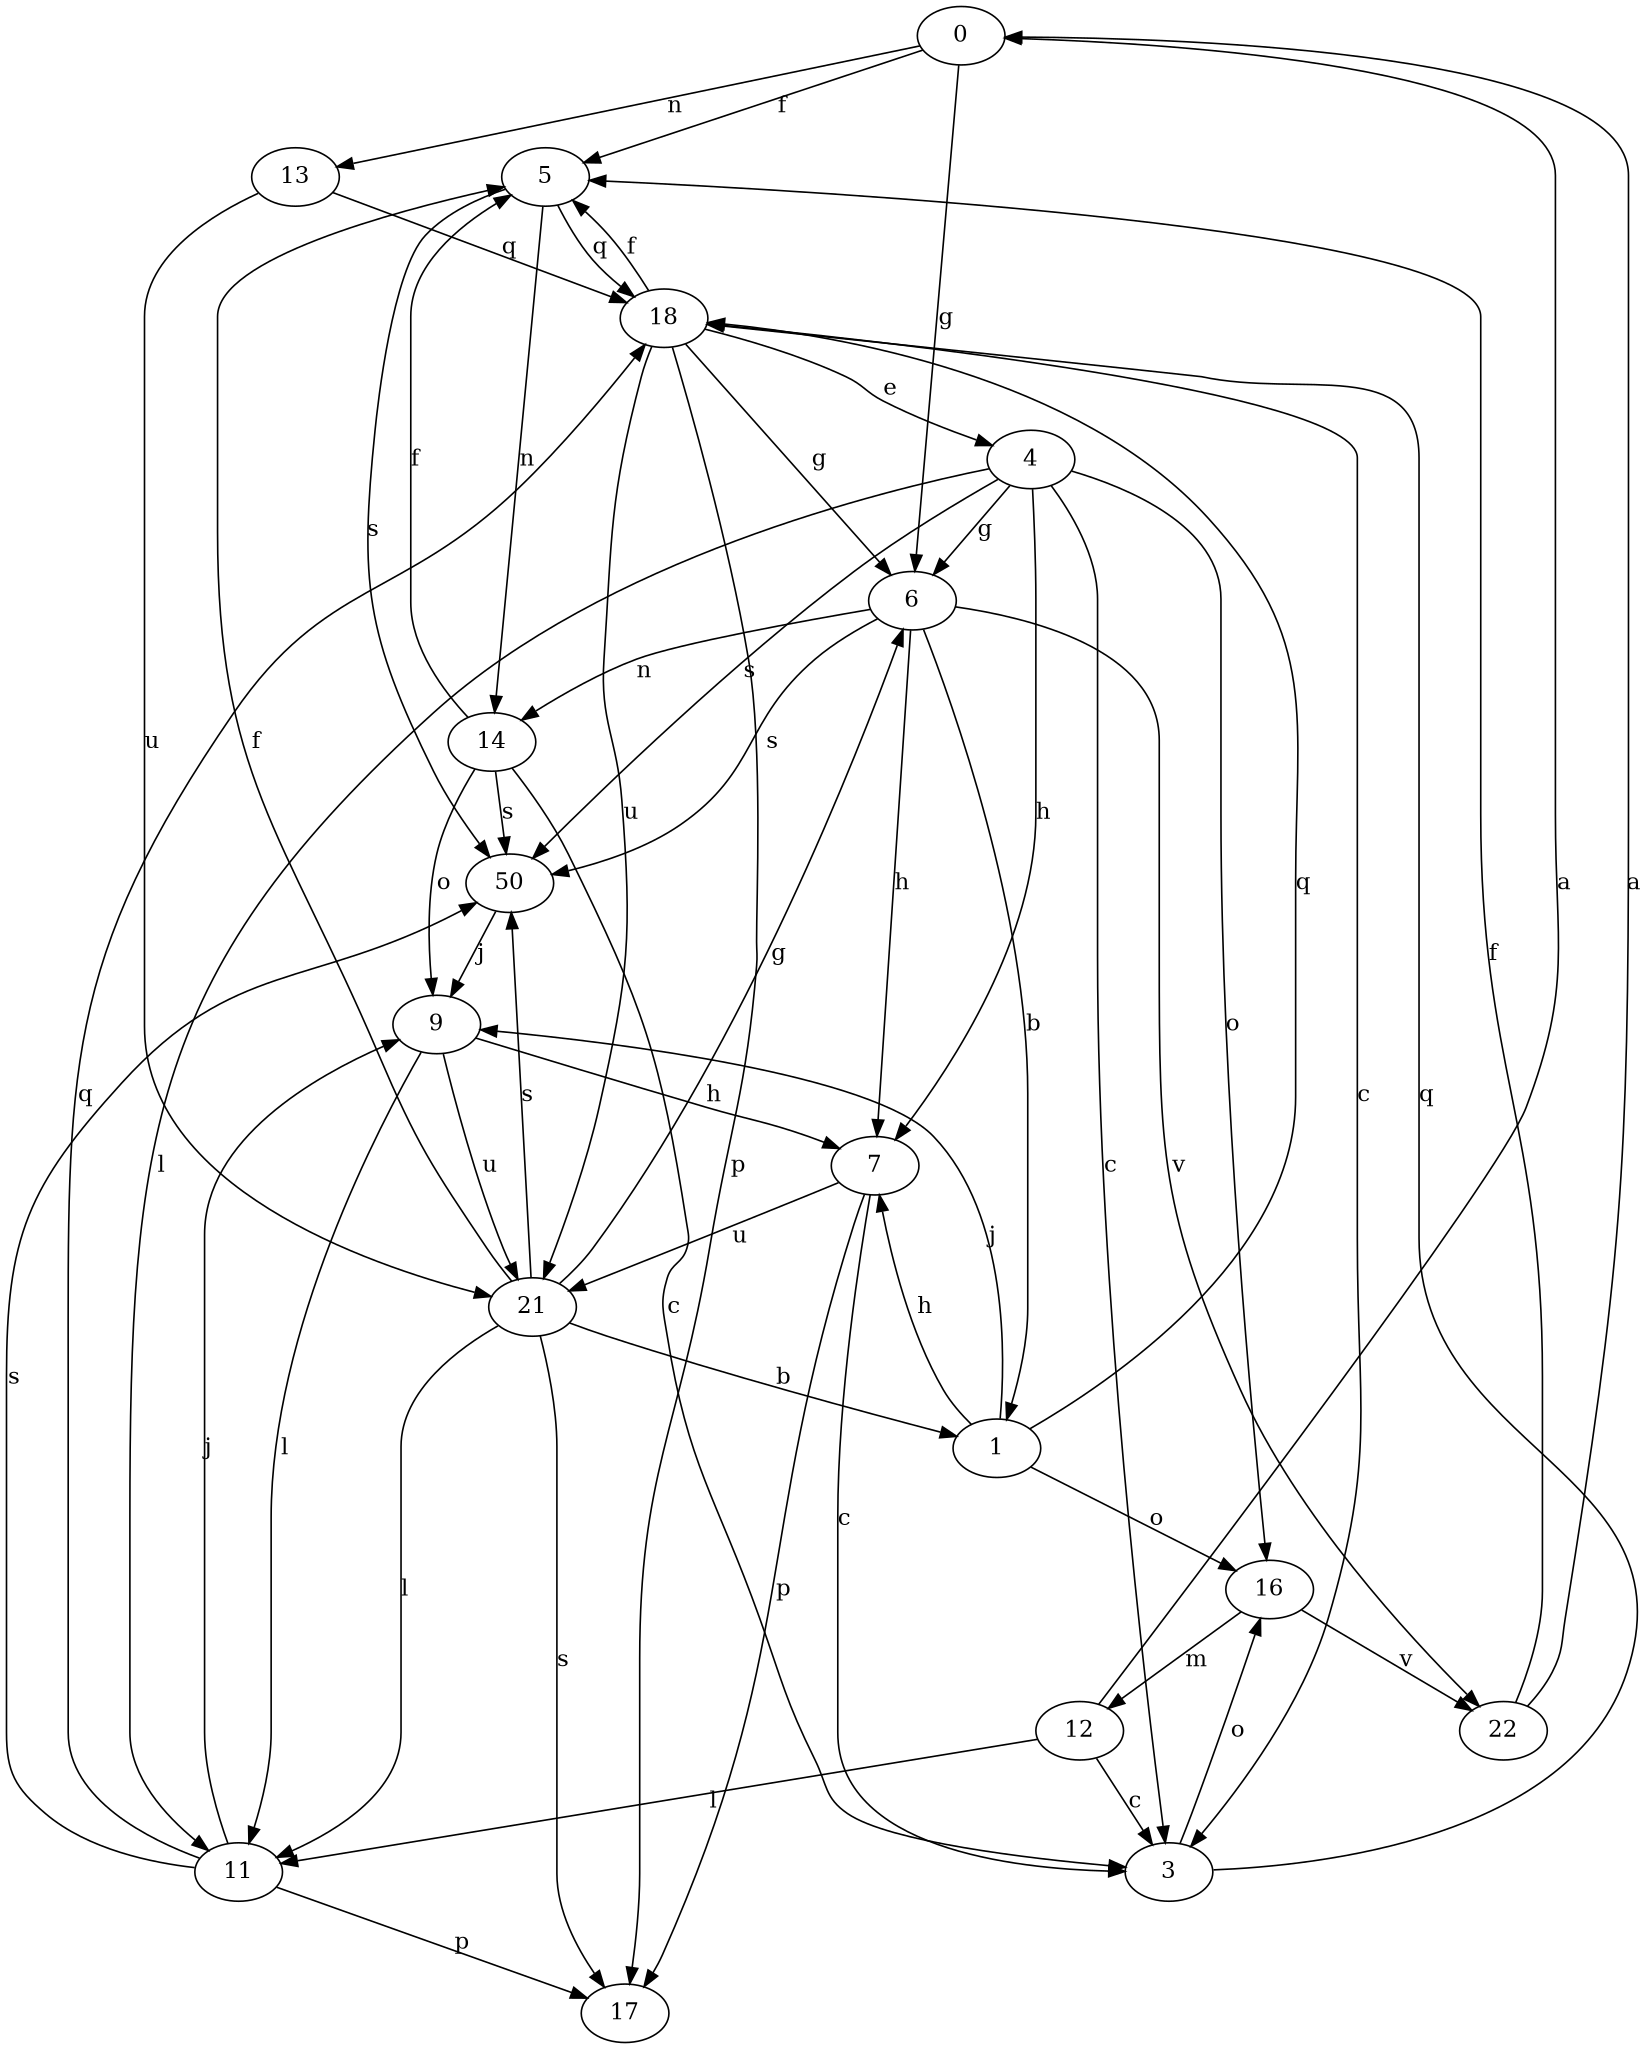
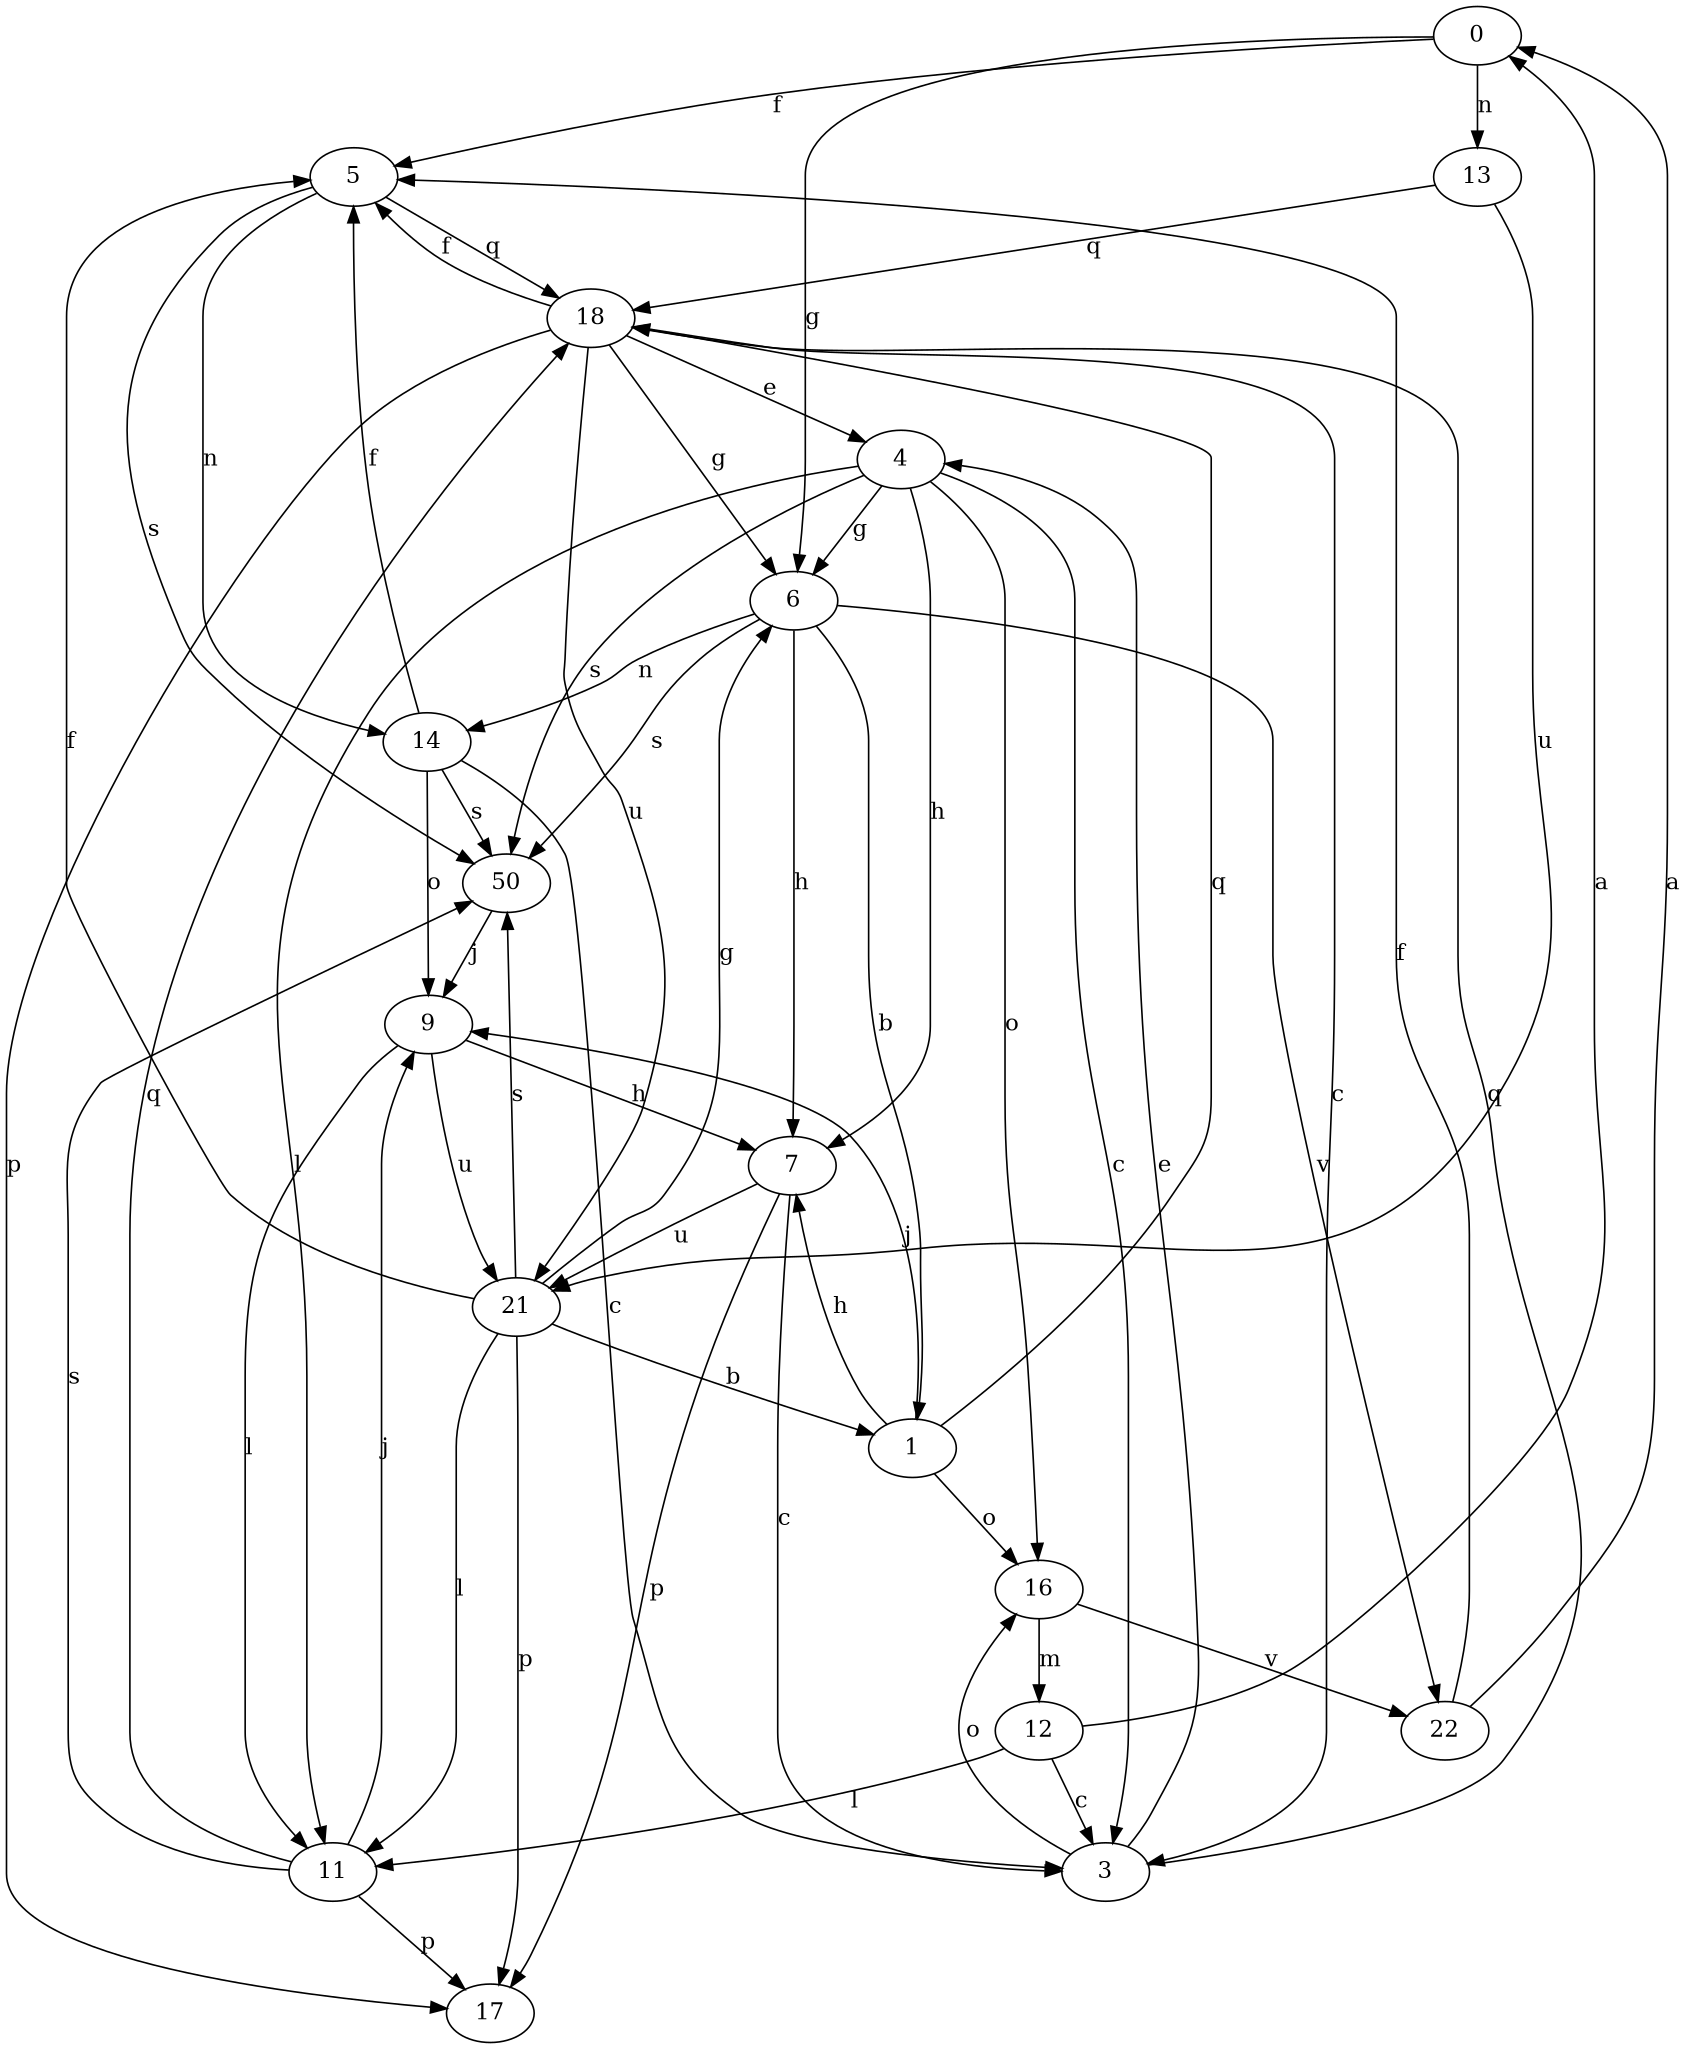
  strict digraph {
    0
    5
    6
    13
    18
    n6 [label=50]
    14
    1
    7
    22
    21
    9
    16
    3
    17
    11
    12
    4
    0 -> 5 [label=f]
    0 -> 6 [label=g]
    0 -> 13 [label=n]
    5 -> 18 [label=q]
    5 -> n6 [label=s]
    5 -> 14 [label=n]
    6 -> n6 [label=s]
    6 -> 14 [label=n]
    6 -> 1 [label=b]
    6 -> 7 [label=h]
    6 -> 22 [label=v]
    13 -> 18 [label=q]
    13 -> 21 [label=u]
    18 -> 5 [label=f]
    18 -> 6 [label=g]
    18 -> 21 [label=u]
    18 -> 3 [label=c]
    18 -> 17 [label=p]
    18 -> 4 [label=e]
    n6 -> 9 [label=j]
    14 -> 5 [label=f]
    14 -> n6 [label=s]
    14 -> 9 [label=o]
    14 -> 3 [label=c]
    1 -> 18 [label=q]
    1 -> 7 [label=h]
    1 -> 9 [label=j]
    1 -> 16 [label=o]
    7 -> 21 [label=u]
    7 -> 3 [label=c]
    7 -> 17 [label=p]
    22 -> 0 [label=a]
    22 -> 5 [label=f]
    21 -> 5 [label=f]
    21 -> 6 [label=g]
    21 -> n6 [label=s]
    21 -> 1 [label=b]
-   21 -> 17 [label=s]
+   21 -> 17 [label=p]
    21 -> 11 [label=l]
    9 -> 7 [label=h]
    9 -> 21 [label=u]
    9 -> 11 [label=l]
    16 -> 22 [label=v]
    16 -> 12 [label=m]
    3 -> 18 [label=q]
    3 -> 16 [label=o]
+   3 -> 4 [label=e]
    11 -> 18 [label=q]
    11 -> n6 [label=s]
    11 -> 9 [label=j]
    11 -> 17 [label=p]
    12 -> 0 [label=a]
    12 -> 3 [label=c]
    12 -> 11 [label=l]
    4 -> 6 [label=g]
    4 -> n6 [label=s]
    4 -> 7 [label=h]
    4 -> 16 [label=o]
    4 -> 3 [label=c]
    4 -> 11 [label=l]
  }
